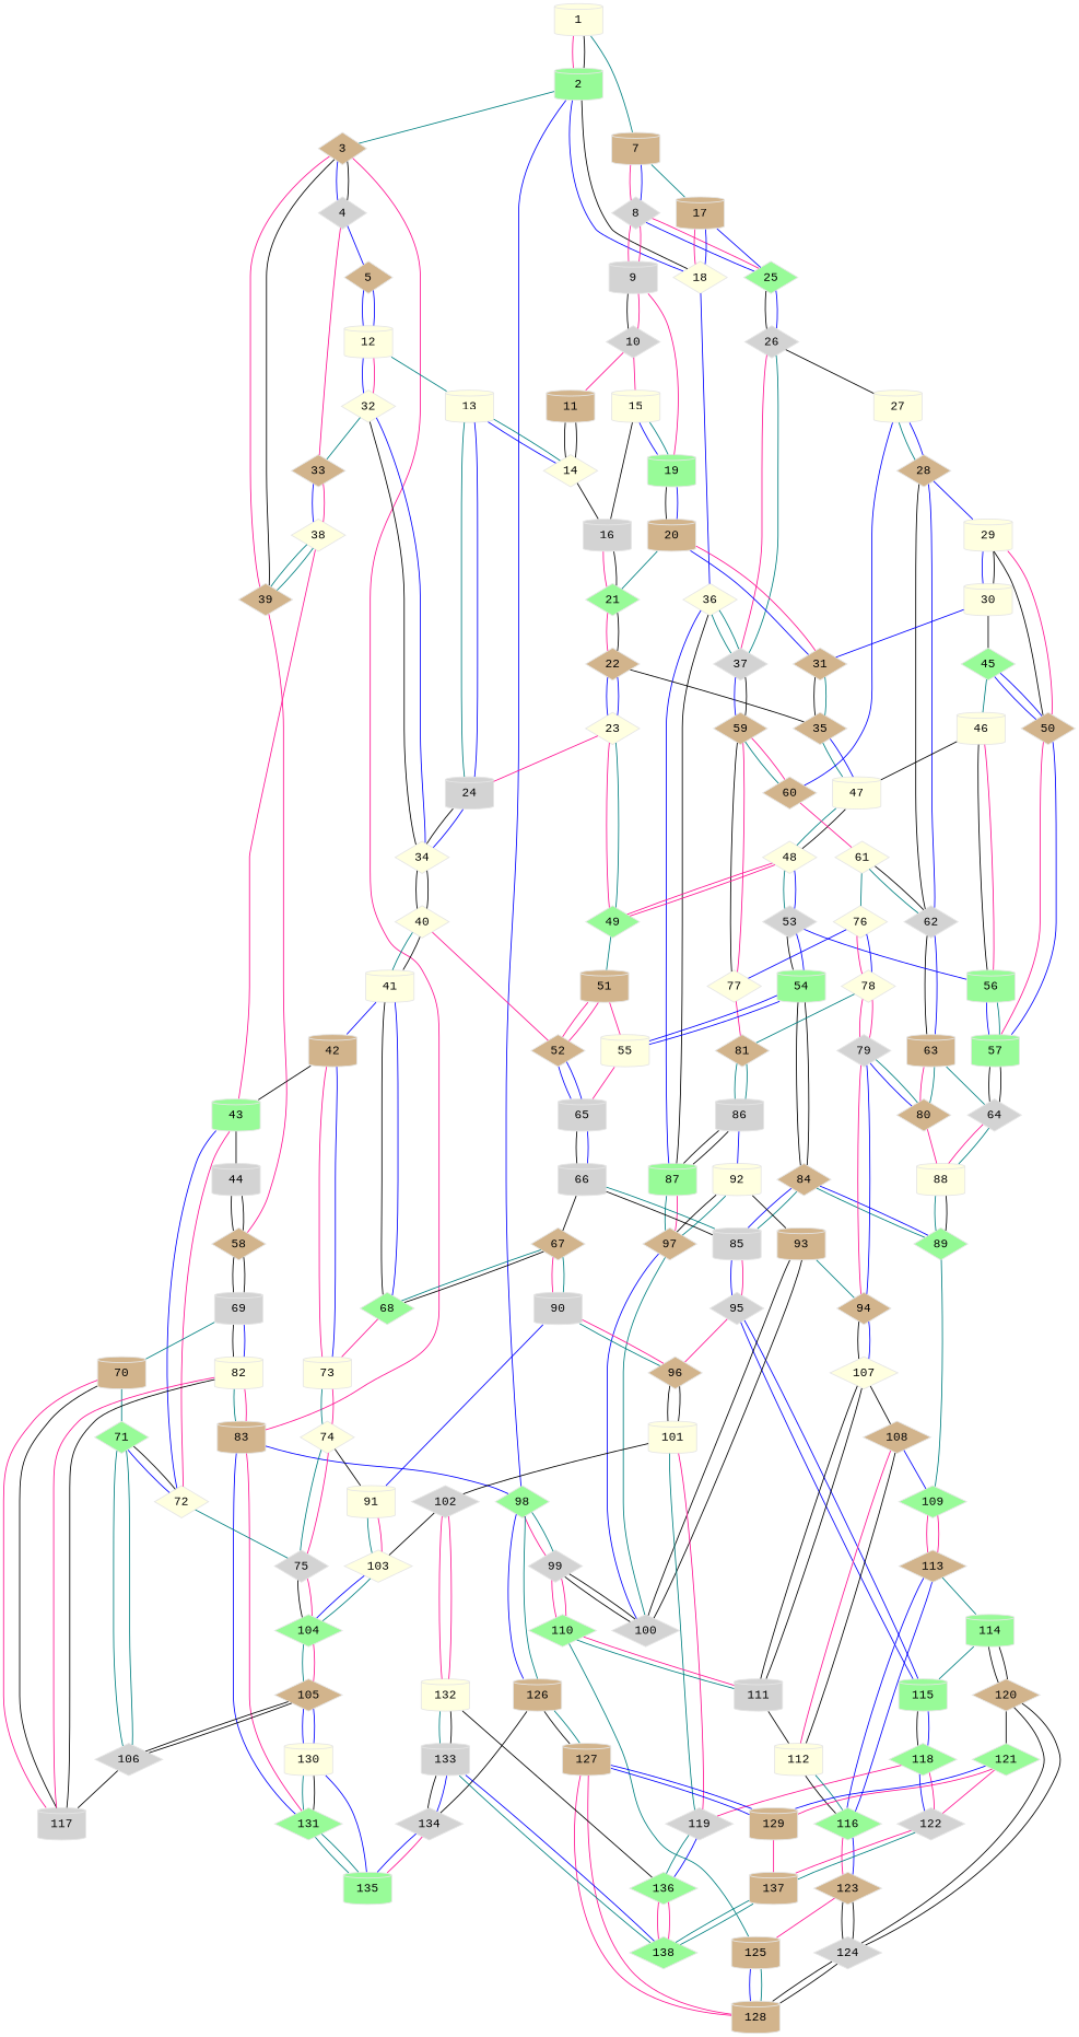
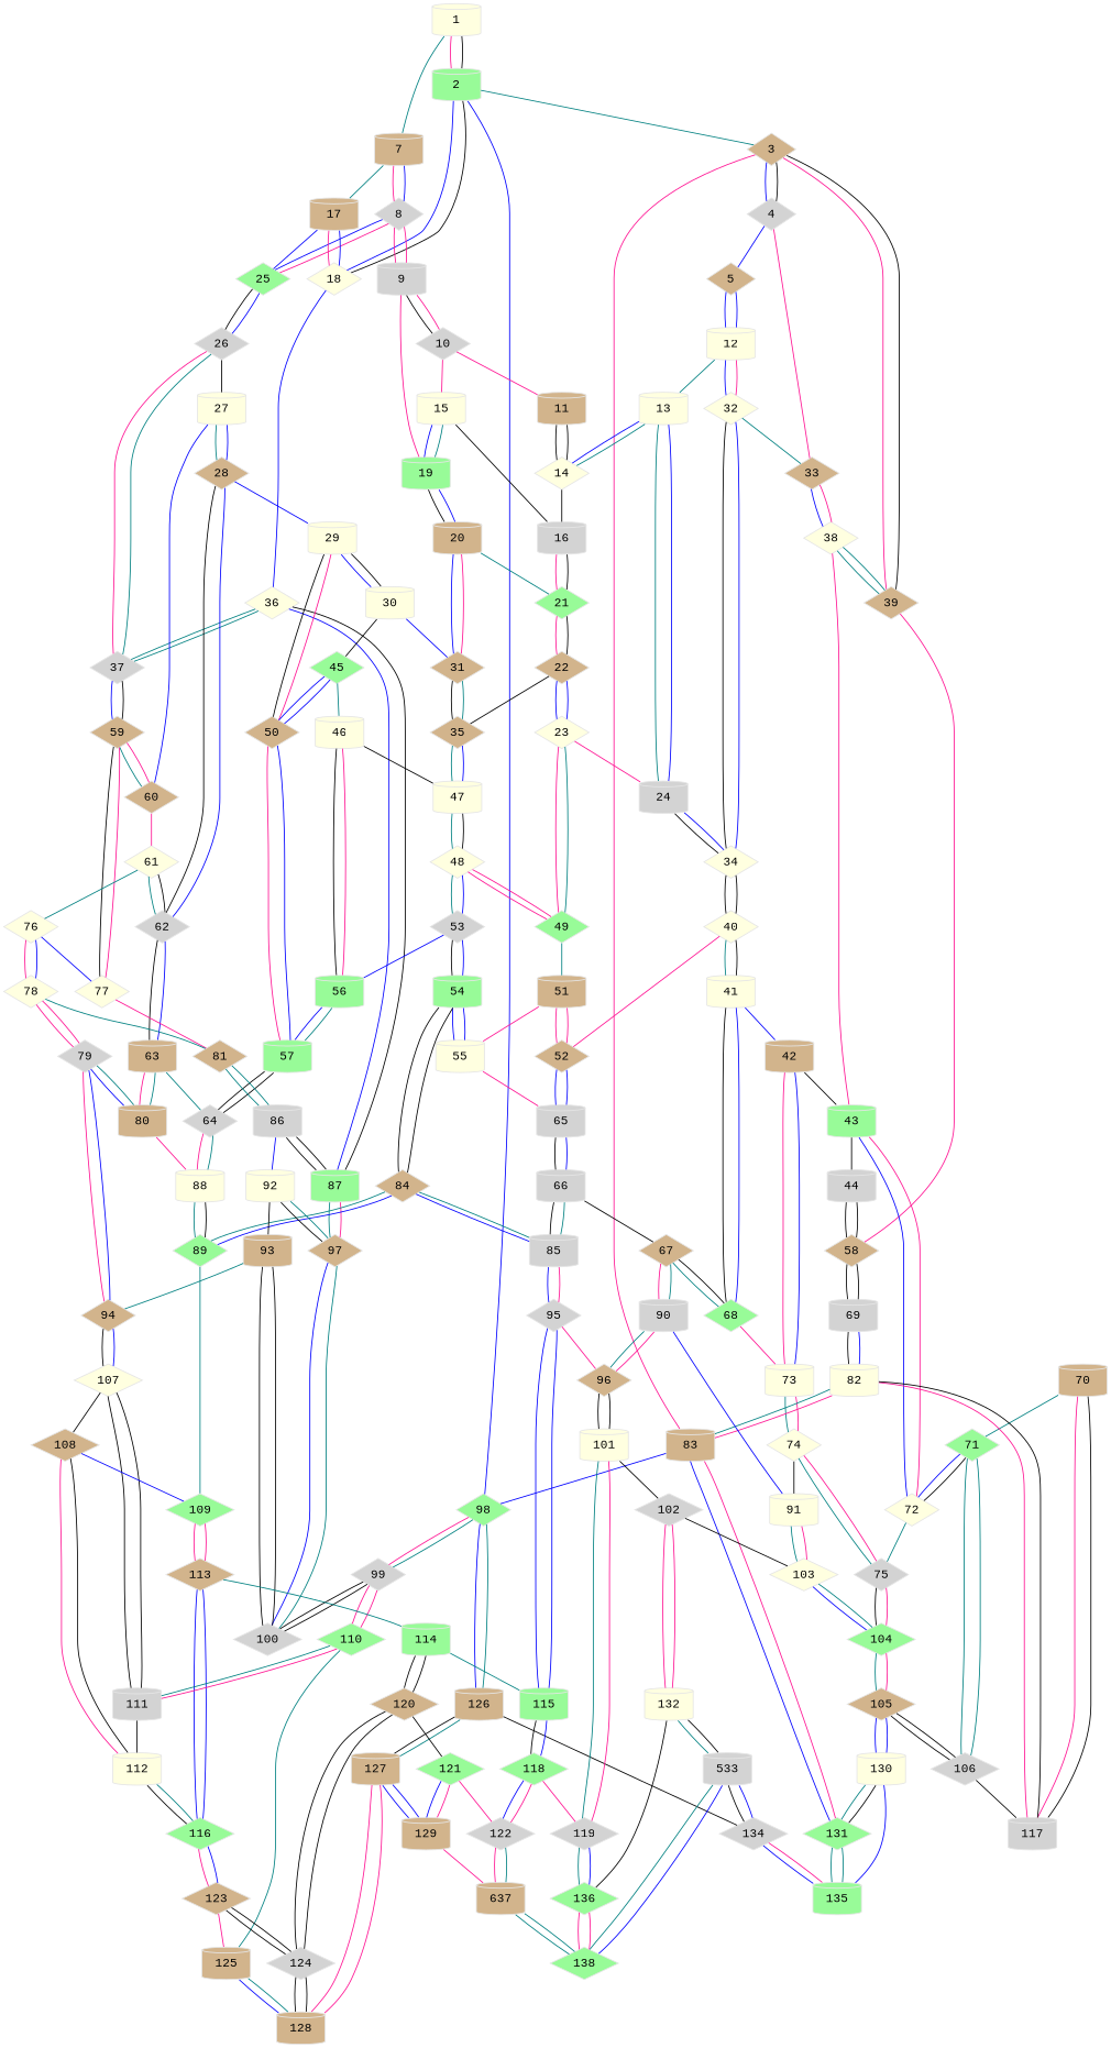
  graph {
    fontname="Liberation Mono"
    node [color=gray90 fillcolor=tan fontname="Liberation Mono" shape=diamond style=filled]
    edge [color=black fontname="Liberation Mono"]
    1 [fillcolor=lightyellow shape=cylinder]
    2 [fillcolor=palegreen shape=cylinder]
    7 [shape=cylinder]
    3
    18 [fillcolor=lightyellow]
    98 [fillcolor=palegreen]
    8 [fillcolor=lightgrey]
    17 [shape=cylinder]
    4 [fillcolor=lightgrey]
    39
    83 [shape=cylinder]
    36 [fillcolor=lightyellow]
    99 [fillcolor=lightgrey]
    126 [shape=cylinder]
    5
    33
    58
    131 [fillcolor=palegreen]
    12 [fillcolor=lightyellow shape=cylinder]
    38 [fillcolor=lightyellow]
    13 [fillcolor=lightyellow shape=cylinder]
    32 [fillcolor=lightyellow]
    11 [shape=cylinder]
    14 [fillcolor=lightyellow]
    9 [fillcolor=lightgrey shape=cylinder]
    25 [fillcolor=palegreen]
    10 [fillcolor=lightgrey]
    19 [fillcolor=palegreen shape=cylinder]
    26 [fillcolor=lightgrey]
    15 [fillcolor=lightyellow shape=cylinder]
    20 [shape=cylinder]
    16 [fillcolor=lightgrey shape=cylinder]
    24 [fillcolor=lightgrey shape=cylinder]
    34 [fillcolor=lightyellow]
    21 [fillcolor=palegreen]
    22
    37 [fillcolor=lightgrey]
    87 [fillcolor=palegreen shape=cylinder]
    31
    35
    23 [fillcolor=lightyellow]
    49 [fillcolor=palegreen]
    47 [fillcolor=lightyellow shape=cylinder]
    51 [shape=cylinder]
    40 [fillcolor=lightyellow]
    27 [fillcolor=lightyellow shape=cylinder]
    28
    60
    59
    29 [fillcolor=lightyellow shape=cylinder]
    62 [fillcolor=lightgrey]
    61 [fillcolor=lightyellow]
    30 [fillcolor=lightyellow shape=cylinder]
    50
    63 [shape=cylinder]
    45 [fillcolor=palegreen]
    57 [fillcolor=palegreen shape=cylinder]
    46 [fillcolor=lightyellow shape=cylinder]
    43 [fillcolor=palegreen shape=cylinder]
    41 [fillcolor=lightyellow shape=cylinder]
    52
    48 [fillcolor=lightyellow]
    97
    77 [fillcolor=lightyellow]
    44 [fillcolor=lightgrey shape=cylinder]
    69 [fillcolor=lightgrey shape=cylinder]
    42 [shape=cylinder]
    68 [fillcolor=palegreen]
    65 [fillcolor=lightgrey shape=cylinder]
    73 [fillcolor=lightyellow shape=cylinder]
    72 [fillcolor=lightyellow]
    74 [fillcolor=lightyellow]
    75 [fillcolor=lightgrey]
    56 [fillcolor=palegreen shape=cylinder]
    53 [fillcolor=lightgrey]
    54 [fillcolor=palegreen shape=cylinder]
    55 [fillcolor=lightyellow shape=cylinder]
    64 [fillcolor=lightgrey]
    66 [fillcolor=lightgrey shape=cylinder]
    84
    85 [fillcolor=lightgrey shape=cylinder]
    89 [fillcolor=palegreen]
    88 [fillcolor=lightyellow shape=cylinder]
    70 [shape=cylinder]
    82 [fillcolor=lightyellow shape=cylinder]
    81
    76 [fillcolor=lightyellow]
    78 [fillcolor=lightyellow]
-   80
+   80 [shape=cylinder]
    67
    90 [fillcolor=lightgrey shape=cylinder]
    95 [fillcolor=lightgrey]
    91 [fillcolor=lightyellow shape=cylinder]
    96
    71 [fillcolor=palegreen]
    117 [fillcolor=lightgrey shape=cylinder]
    106 [fillcolor=lightgrey]
    104 [fillcolor=palegreen]
    103 [fillcolor=lightyellow]
    105
    79 [fillcolor=lightgrey]
    86 [fillcolor=lightgrey shape=cylinder]
    94
    107 [fillcolor=lightyellow]
    92 [fillcolor=lightyellow shape=cylinder]
    135 [fillcolor=palegreen shape=cylinder]
    109 [fillcolor=palegreen]
    115 [fillcolor=palegreen shape=cylinder]
    93 [shape=cylinder]
    100 [fillcolor=lightgrey]
    113
    101 [fillcolor=lightyellow shape=cylinder]
    108
    111 [fillcolor=lightgrey shape=cylinder]
    118 [fillcolor=palegreen]
    102 [fillcolor=lightgrey]
    119 [fillcolor=lightgrey]
    110 [fillcolor=palegreen]
    127 [shape=cylinder]
    134 [fillcolor=lightgrey]
    125 [shape=cylinder]
    132 [fillcolor=lightyellow shape=cylinder]
    136 [fillcolor=palegreen]
-   133 [fillcolor=lightgrey shape=cylinder]
+   133 [fillcolor=lightgrey shape=cylinder label=533]
    130 [fillcolor=lightyellow shape=cylinder]
    112 [fillcolor=lightyellow shape=cylinder]
    116 [fillcolor=palegreen]
    114 [fillcolor=palegreen shape=cylinder]
    128 [shape=cylinder]
    123
    120
    121 [fillcolor=palegreen]
    124 [fillcolor=lightgrey]
    122 [fillcolor=lightgrey]
-   137 [shape=cylinder]
+   137 [shape=cylinder label=637]
    138 [fillcolor=palegreen]
    129 [shape=cylinder]
    1 -- 2 [color=deeppink]
    1 -- 2
    1 -- 7 [color=teal]
    2 -- 3 [color=teal]
    2 -- 18 [color=blue]
    2 -- 18
    2 -- 98 [color=blue]
    7 -- 8 [color=deeppink]
    7 -- 8 [color=blue]
    7 -- 17 [color=teal]
    3 -- 4 [color=blue]
    3 -- 4
    3 -- 39 [color=deeppink]
    3 -- 39
    3 -- 83 [color=deeppink]
    18 -- 36 [color=blue]
    98 -- 99 [color=deeppink]
    98 -- 99 [color=teal]
    98 -- 126 [color=blue]
    98 -- 126 [color=teal]
    8 -- 9 [color=deeppink]
    8 -- 9 [color=deeppink]
    8 -- 25 [color=blue]
    8 -- 25 [color=deeppink]
    17 -- 18 [color=deeppink]
    17 -- 18 [color=blue]
    17 -- 25 [color=blue]
    4 -- 5 [color=blue]
    4 -- 33 [color=deeppink]
    39 -- 58 [color=deeppink]
    83 -- 98 [color=blue]
    83 -- 131 [color=blue]
    83 -- 131 [color=deeppink]
    36 -- 37 [color=teal]
    36 -- 37 [color=teal]
    36 -- 87 [color=blue]
    36 -- 87
    99 -- 100
    99 -- 100
    99 -- 110 [color=deeppink]
    99 -- 110 [color=deeppink]
    126 -- 127
    126 -- 127 [color=teal]
    126 -- 134
    5 -- 12 [color=blue]
    5 -- 12 [color=blue]
    33 -- 38 [color=blue]
    33 -- 38 [color=deeppink]
    58 -- 69
    58 -- 69
    131 -- 135 [color=teal]
    131 -- 135 [color=teal]
    12 -- 13 [color=teal]
    12 -- 32 [color=blue]
    12 -- 32 [color=deeppink]
    38 -- 39 [color=teal]
    38 -- 39 [color=teal]
    38 -- 43 [color=deeppink]
    13 -- 14 [color=blue]
    13 -- 14 [color=teal]
    13 -- 24 [color=teal]
    13 -- 24 [color=blue]
    32 -- 33 [color=teal]
    32 -- 34
    32 -- 34 [color=blue]
    11 -- 14
    11 -- 14
    14 -- 16
    9 -- 10
    9 -- 10 [color=deeppink]
    9 -- 19 [color=deeppink]
    25 -- 26
    25 -- 26 [color=blue]
    10 -- 11 [color=deeppink]
    10 -- 15 [color=deeppink]
    19 -- 20
    19 -- 20 [color=blue]
    26 -- 37 [color=deeppink]
    26 -- 37 [color=teal]
    26 -- 27
    15 -- 19 [color=blue]
    15 -- 19 [color=teal]
    15 -- 16
    20 -- 21 [color=teal]
    20 -- 31 [color=blue]
    20 -- 31 [color=deeppink]
    16 -- 21 [color=deeppink]
    16 -- 21
    24 -- 34
    24 -- 34 [color=blue]
    34 -- 40
    34 -- 40
    21 -- 22 [color=deeppink]
    21 -- 22
    22 -- 35
    22 -- 23 [color=blue]
    22 -- 23 [color=blue]
    37 -- 59 [color=blue]
    37 -- 59
    87 -- 97 [color=teal]
    87 -- 97 [color=deeppink]
    31 -- 35
    31 -- 35 [color=teal]
    35 -- 47 [color=teal]
    35 -- 47 [color=blue]
    23 -- 24 [color=deeppink]
    23 -- 49 [color=deeppink]
    23 -- 49 [color=teal]
    49 -- 51 [color=teal]
    47 -- 48 [color=teal]
    47 -- 48
    51 -- 52 [color=deeppink]
    51 -- 52 [color=deeppink]
    51 -- 55 [color=deeppink]
    40 -- 41 [color=teal]
    40 -- 41
    40 -- 52 [color=deeppink]
    27 -- 28 [color=teal]
    27 -- 28 [color=blue]
    27 -- 60 [color=blue]
    28 -- 29 [color=blue]
    28 -- 62
    28 -- 62 [color=blue]
    60 -- 61 [color=deeppink]
    59 -- 60 [color=teal]
    59 -- 60 [color=deeppink]
    59 -- 77
    59 -- 77 [color=deeppink]
    29 -- 30 [color=blue]
    29 -- 30
    29 -- 50
    29 -- 50 [color=deeppink]
    62 -- 63
    62 -- 63 [color=blue]
    61 -- 62 [color=teal]
    61 -- 62
    61 -- 76 [color=teal]
    30 -- 31 [color=blue]
    30 -- 45
    50 -- 57 [color=deeppink]
    50 -- 57 [color=blue]
    63 -- 64 [color=teal]
    63 -- 80 [color=deeppink]
    63 -- 80 [color=teal]
    45 -- 50 [color=blue]
    45 -- 50 [color=blue]
    45 -- 46 [color=teal]
    57 -- 64
    57 -- 64
    46 -- 47
    46 -- 56
    46 -- 56 [color=deeppink]
    43 -- 44
    43 -- 72 [color=blue]
    43 -- 72 [color=deeppink]
    41 -- 42 [color=blue]
    41 -- 68
    41 -- 68 [color=blue]
    52 -- 65 [color=blue]
    52 -- 65 [color=blue]
    48 -- 49 [color=deeppink]
    48 -- 49 [color=deeppink]
    48 -- 53 [color=teal]
    48 -- 53 [color=blue]
    97 -- 100 [color=blue]
    97 -- 100 [color=teal]
    77 -- 81 [color=deeppink]
    44 -- 58
    44 -- 58
-   69 -- 70 [color=teal]
    69 -- 82
    69 -- 82 [color=blue]
    42 -- 43
    42 -- 73 [color=deeppink]
    42 -- 73 [color=blue]
    68 -- 73 [color=deeppink]
    65 -- 66
    65 -- 66 [color=blue]
    73 -- 74 [color=teal]
    73 -- 74 [color=deeppink]
    72 -- 75 [color=teal]
    74 -- 75 [color=teal]
    74 -- 75 [color=deeppink]
    74 -- 91
    75 -- 104
    75 -- 104 [color=deeppink]
    56 -- 57 [color=blue]
    56 -- 57 [color=teal]
    53 -- 56 [color=blue]
    53 -- 54
    53 -- 54 [color=blue]
    54 -- 55 [color=blue]
    54 -- 55 [color=blue]
    54 -- 84
    54 -- 84
    55 -- 65 [color=deeppink]
    64 -- 88 [color=deeppink]
    64 -- 88 [color=teal]
    66 -- 85
    66 -- 85 [color=teal]
    66 -- 67
    84 -- 85 [color=blue]
    84 -- 85 [color=teal]
    84 -- 89 [color=teal]
    84 -- 89 [color=blue]
    85 -- 95 [color=blue]
    85 -- 95 [color=deeppink]
    89 -- 109 [color=teal]
    88 -- 89 [color=teal]
    88 -- 89
    70 -- 71 [color=teal]
    70 -- 117 [color=deeppink]
    70 -- 117
    82 -- 83 [color=teal]
    82 -- 83 [color=deeppink]
    82 -- 117 [color=deeppink]
    82 -- 117
    81 -- 86 [color=teal]
    81 -- 86 [color=teal]
    76 -- 77 [color=blue]
    76 -- 78 [color=deeppink]
    76 -- 78 [color=blue]
    78 -- 81 [color=teal]
    78 -- 79 [color=deeppink]
    78 -- 79 [color=deeppink]
    80 -- 88 [color=deeppink]
    67 -- 68 [color=teal]
    67 -- 68
    67 -- 90 [color=deeppink]
    67 -- 90 [color=teal]
    90 -- 91 [color=blue]
    90 -- 96 [color=teal]
    90 -- 96 [color=deeppink]
    95 -- 96 [color=deeppink]
    95 -- 115 [color=blue]
    95 -- 115 [color=blue]
    91 -- 103 [color=teal]
    91 -- 103 [color=deeppink]
    96 -- 101
    96 -- 101
    71 -- 72 [color=blue]
    71 -- 72
    71 -- 106 [color=teal]
    71 -- 106 [color=teal]
    106 -- 117
    104 -- 105 [color=teal]
    104 -- 105 [color=deeppink]
    103 -- 104 [color=blue]
    103 -- 104 [color=teal]
    105 -- 106
    105 -- 106
    105 -- 130 [color=blue]
    105 -- 130 [color=blue]
    79 -- 80 [color=blue]
    79 -- 80 [color=teal]
    79 -- 94 [color=deeppink]
    79 -- 94 [color=blue]
    86 -- 87
    86 -- 87
    86 -- 92 [color=blue]
    94 -- 107
    94 -- 107 [color=blue]
    107 -- 108
    107 -- 111
    107 -- 111
    92 -- 97
    92 -- 97 [color=teal]
    92 -- 93
    109 -- 113 [color=deeppink]
    109 -- 113 [color=deeppink]
    115 -- 118
    115 -- 118 [color=blue]
    93 -- 94 [color=teal]
    93 -- 100
    93 -- 100
    113 -- 116 [color=blue]
    113 -- 116 [color=blue]
    113 -- 114 [color=teal]
    101 -- 102
    101 -- 119 [color=teal]
    101 -- 119 [color=deeppink]
    108 -- 109 [color=blue]
    108 -- 112 [color=deeppink]
    108 -- 112
    111 -- 112
    118 -- 119 [color=deeppink]
    118 -- 122 [color=blue]
    118 -- 122 [color=deeppink]
    102 -- 103
    102 -- 132 [color=deeppink]
    102 -- 132 [color=deeppink]
    119 -- 136 [color=teal]
    119 -- 136 [color=blue]
    110 -- 111 [color=teal]
    110 -- 111 [color=deeppink]
    110 -- 125 [color=teal]
    127 -- 128 [color=deeppink]
    127 -- 128 [color=deeppink]
    127 -- 129 [color=blue]
    127 -- 129 [color=blue]
    134 -- 135 [color=blue]
    134 -- 135 [color=deeppink]
    125 -- 128 [color=blue]
    125 -- 128 [color=teal]
    132 -- 136
    132 -- 133 [color=teal]
    132 -- 133
    136 -- 138 [color=deeppink]
    136 -- 138 [color=deeppink]
    133 -- 134
    133 -- 134 [color=blue]
    133 -- 138 [color=teal]
    133 -- 138 [color=blue]
    130 -- 131 [color=teal]
    130 -- 131
    130 -- 135 [color=blue]
    112 -- 116
    112 -- 116 [color=teal]
    116 -- 123 [color=deeppink]
    116 -- 123 [color=blue]
    114 -- 115 [color=teal]
    114 -- 120
    114 -- 120
    123 -- 125 [color=deeppink]
    123 -- 124
    123 -- 124
    120 -- 121
    120 -- 124
    120 -- 124
    121 -- 122 [color=deeppink]
    121 -- 129 [color=blue]
    121 -- 129 [color=deeppink]
    124 -- 128
    124 -- 128
    122 -- 137 [color=deeppink]
    122 -- 137 [color=teal]
    137 -- 138 [color=teal]
    137 -- 138 [color=teal]
    129 -- 137 [color=deeppink]
  }
